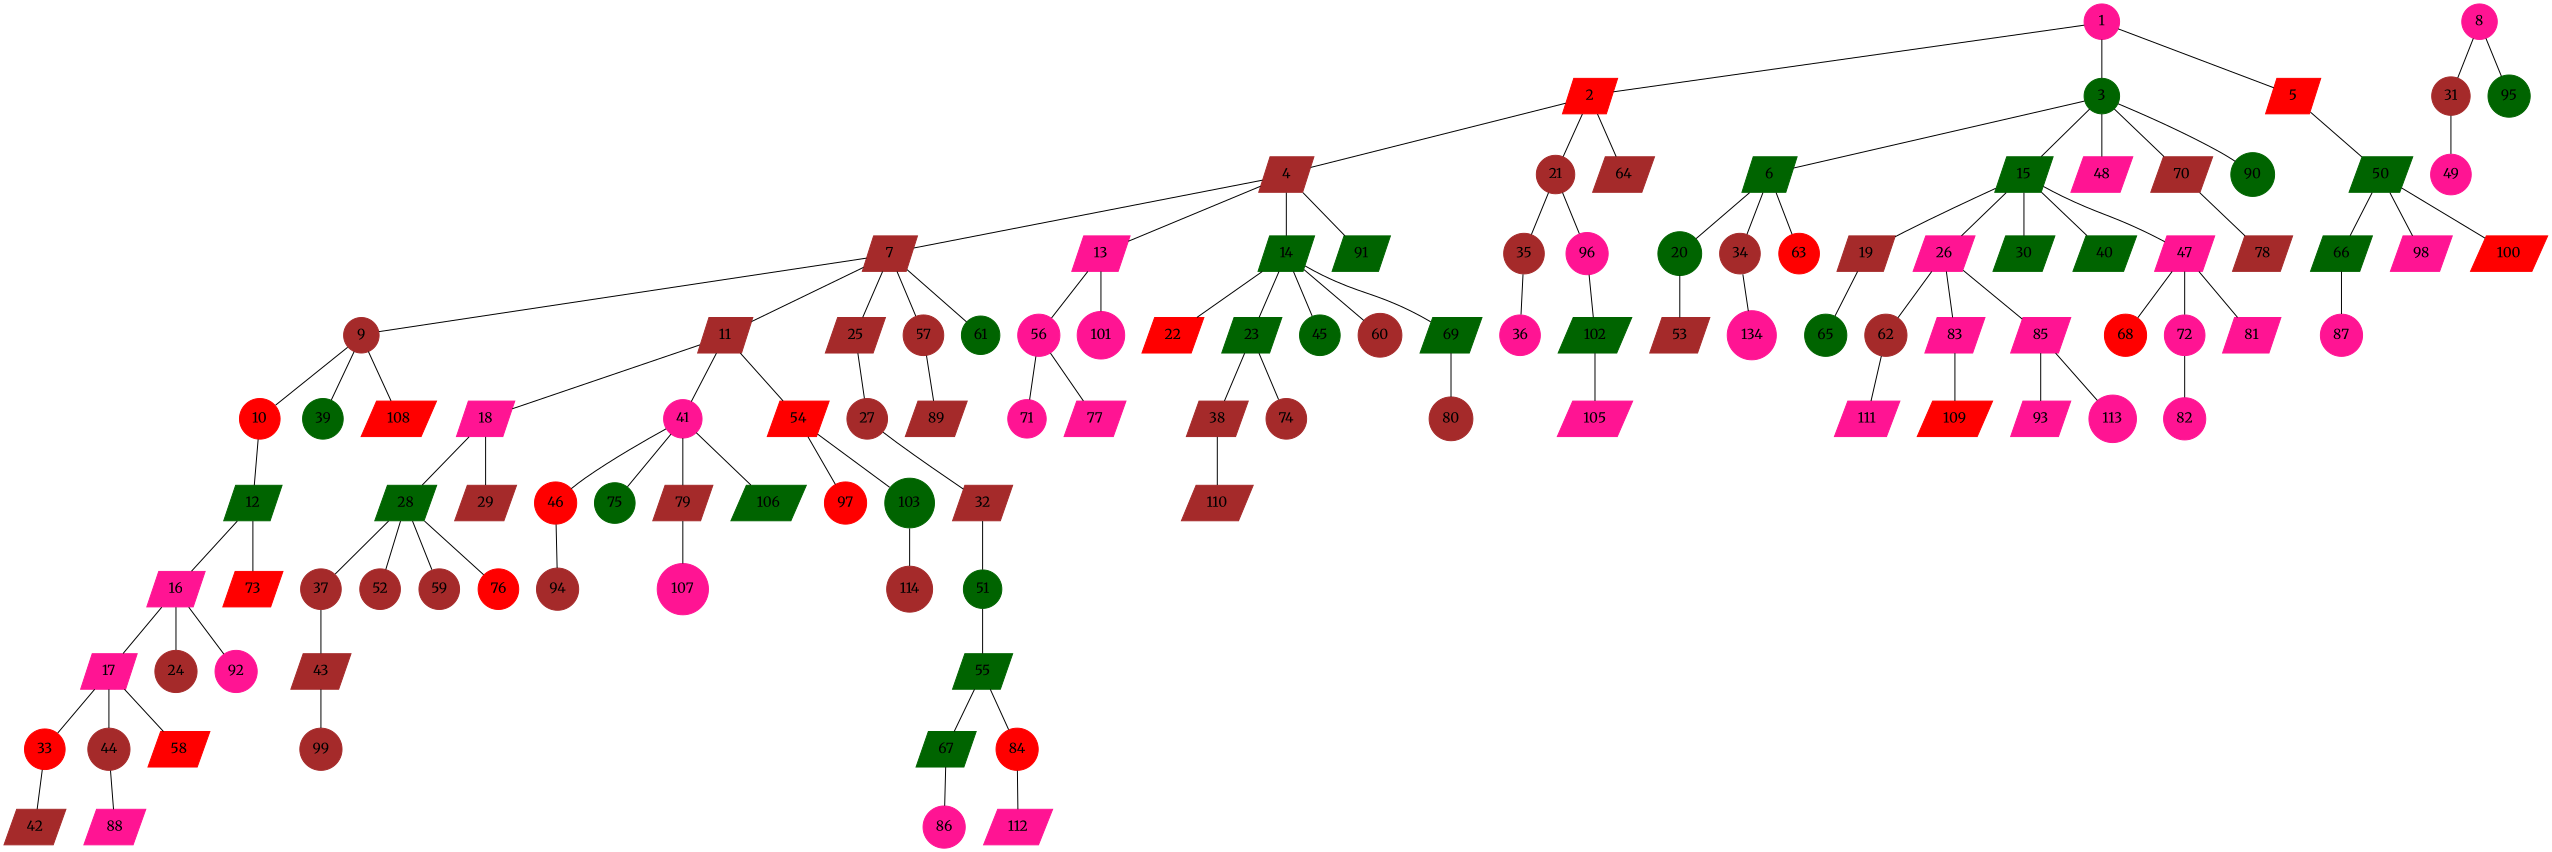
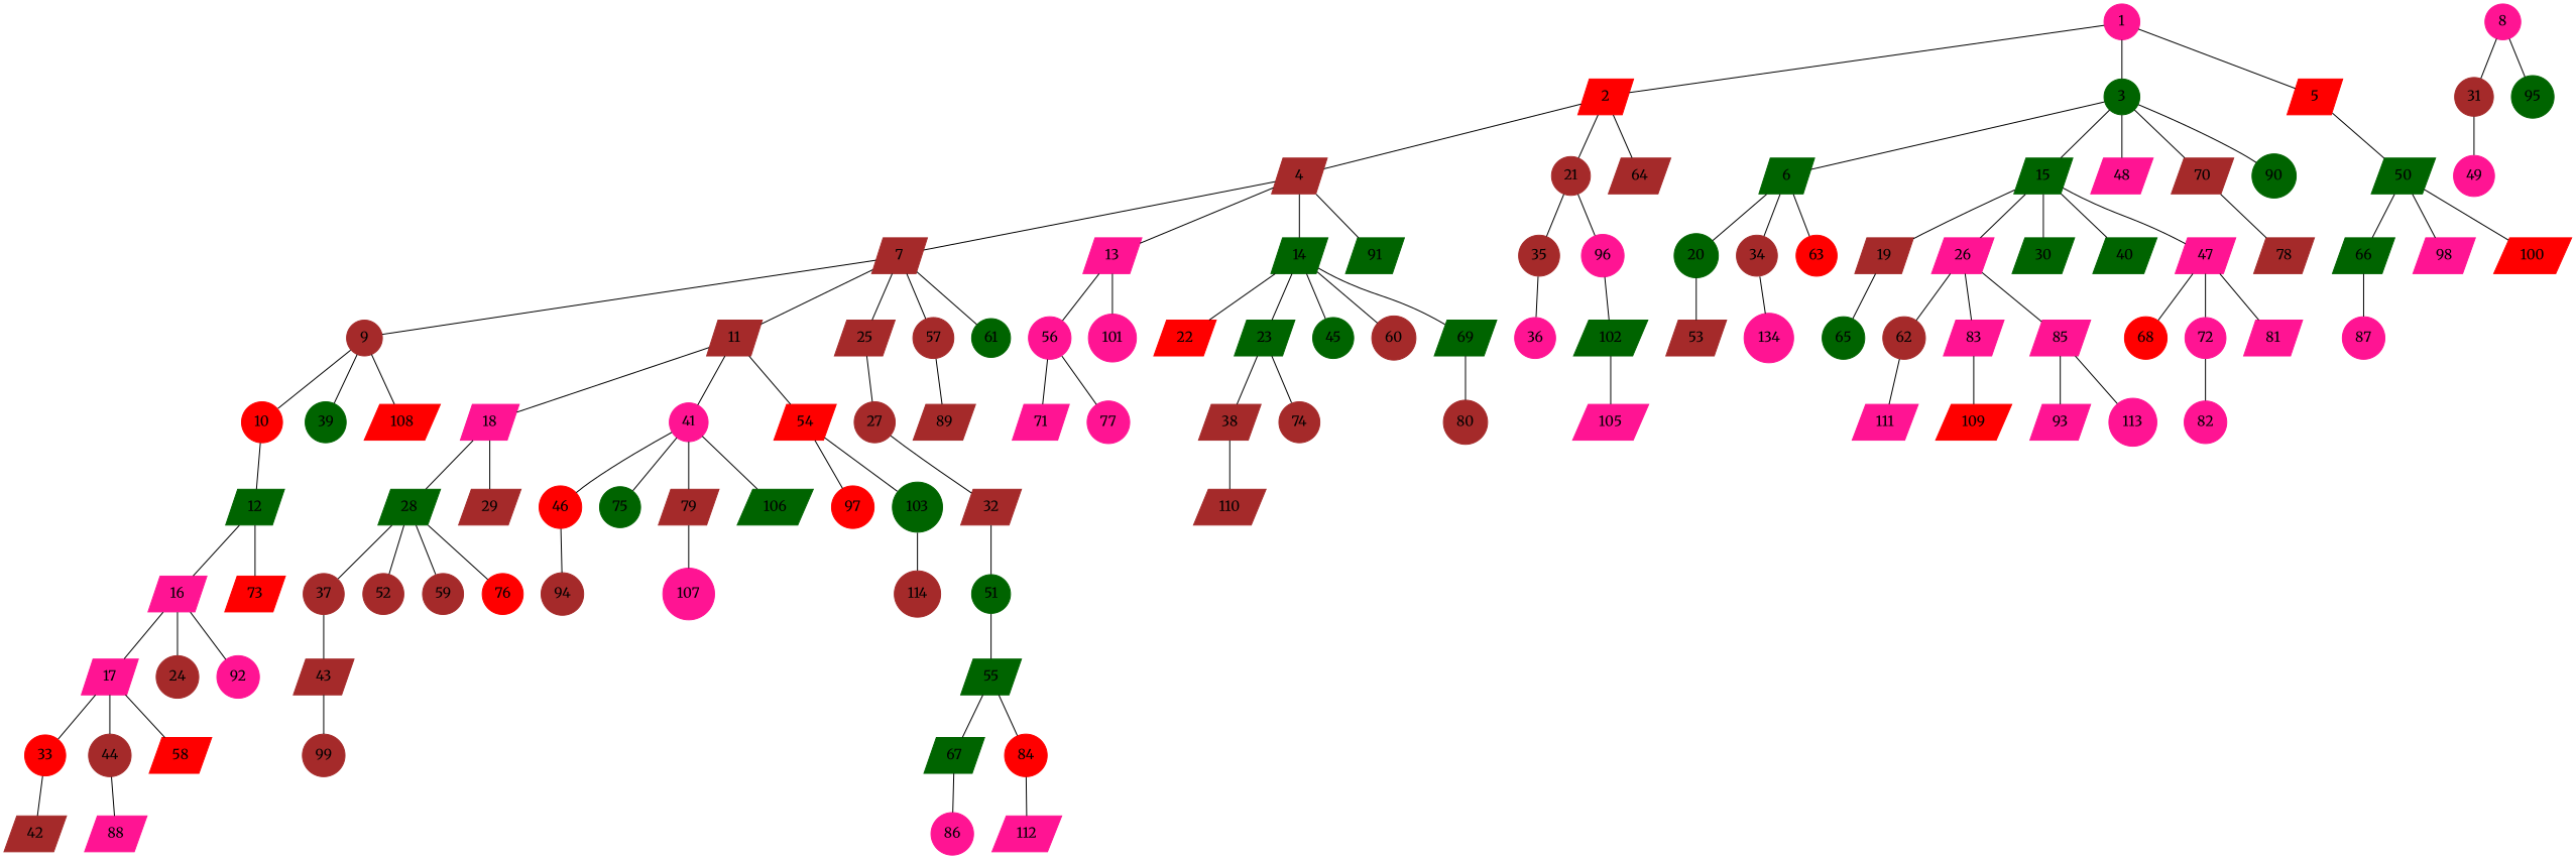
  graph {
    fontname=Merriweather
    node [color=brown fontname=Merriweather shape=parallelogram style=filled]
    edge [fontname=Merriweather]
    1 [color=deeppink shape=circle]
    2 [color=red]
    3 [color=darkgreen shape=circle]
    5 [color=red]
    4
    21 [shape=circle]
    64
    6 [color=darkgreen]
    15 [color=darkgreen]
    48 [color=deeppink]
    70
    90 [color=darkgreen shape=circle]
    50 [color=darkgreen]
    8 [color=deeppink shape=circle]
    31 [shape=circle]
    95 [color=darkgreen shape=circle]
    7
    13 [color=deeppink]
    14 [color=darkgreen]
    91 [color=darkgreen]
    35 [shape=circle]
    96 [color=deeppink shape=circle]
    20 [color=darkgreen shape=circle]
    34 [shape=circle]
    63 [color=red shape=circle]
    19
    26 [color=deeppink]
    30 [color=darkgreen]
    40 [color=darkgreen]
    47 [color=deeppink]
    78
    9 [shape=circle]
    11
    25
    57 [shape=circle]
    61 [color=darkgreen shape=circle]
    56 [color=deeppink shape=circle]
    101 [color=deeppink shape=circle]
    22 [color=red]
    23 [color=darkgreen]
    45 [color=darkgreen shape=circle]
    60 [shape=circle]
    69 [color=darkgreen]
    66 [color=darkgreen]
    98 [color=deeppink]
    100 [color=red]
    53
    n48 [color=deeppink label=134 shape=circle]
    10 [color=red shape=circle]
    39 [color=darkgreen shape=circle]
    108 [color=red]
    18 [color=deeppink]
    41 [color=deeppink shape=circle]
    54 [color=red]
    27 [shape=circle]
    89
    49 [color=deeppink shape=circle]
    12 [color=darkgreen]
    16 [color=deeppink]
    73 [color=red]
    28 [color=darkgreen]
    29
    46 [color=red shape=circle]
    75 [color=darkgreen shape=circle]
    79
    106 [color=darkgreen]
    97 [color=red shape=circle]
    103 [color=darkgreen shape=circle]
    17 [color=deeppink]
    24 [shape=circle]
    92 [color=deeppink shape=circle]
-   71 [color=deeppink shape=circle]
-   77 [color=deeppink]
+   71 [color=deeppink]
+   77 [color=deeppink shape=circle]
    38
    74 [shape=circle]
    80 [shape=circle]
    65 [color=darkgreen shape=circle]
    62 [shape=circle]
    83 [color=deeppink]
    85 [color=deeppink]
    68 [color=red shape=circle]
    72 [color=deeppink shape=circle]
    81 [color=deeppink]
    33 [color=red shape=circle]
    44 [shape=circle]
    58 [color=red]
    42
    88 [color=deeppink]
    37 [shape=circle]
    52 [shape=circle]
    59 [shape=circle]
    76 [color=red shape=circle]
    36 [color=deeppink shape=circle]
    102 [color=darkgreen]
    110
    32
    111 [color=deeppink]
    109 [color=red]
    93 [color=deeppink]
    113 [color=deeppink shape=circle]
    51 [color=darkgreen shape=circle]
    43
    55 [color=darkgreen]
    99 [shape=circle]
    94 [shape=circle]
    107 [color=deeppink shape=circle]
    82 [color=deeppink shape=circle]
    87 [color=deeppink shape=circle]
    67 [color=darkgreen]
    84 [color=red shape=circle]
    114 [shape=circle]
    86 [color=deeppink shape=circle]
    112 [color=deeppink]
    105 [color=deeppink]
    1 -- 2
    1 -- 3
    1 -- 5
    2 -- 4
    2 -- 21
    2 -- 64
    3 -- 6
    3 -- 15
    3 -- 48
    3 -- 70
    3 -- 90
    5 -- 50
    4 -- 7
    4 -- 13
    4 -- 14
    4 -- 91
    21 -- 35
    21 -- 96
    6 -- 20
    6 -- 34
    6 -- 63
    15 -- 19
    15 -- 26
    15 -- 30
    15 -- 40
    15 -- 47
    70 -- 78
    50 -- 66
    50 -- 98
    50 -- 100
    8 -- 31
    8 -- 95
    31 -- 49
    7 -- 9
    7 -- 11
    7 -- 25
    7 -- 57
    7 -- 61
    13 -- 56
    13 -- 101
    14 -- 22
    14 -- 23
    14 -- 45
    14 -- 60
    14 -- 69
    35 -- 36
    96 -- 102
    20 -- 53
    34 -- n48
    19 -- 65
    26 -- 62
    26 -- 83
    26 -- 85
    47 -- 68
    47 -- 72
    47 -- 81
    9 -- 10
    9 -- 39
    9 -- 108
    11 -- 18
    11 -- 41
    11 -- 54
    25 -- 27
    57 -- 89
    56 -- 71
    56 -- 77
    23 -- 38
    23 -- 74
    69 -- 80
    66 -- 87
    10 -- 12
    18 -- 28
    18 -- 29
    41 -- 46
    41 -- 75
    41 -- 79
    41 -- 106
    54 -- 97
    54 -- 103
    27 -- 32
    12 -- 16
    12 -- 73
    16 -- 17
    16 -- 24
    16 -- 92
    28 -- 37
    28 -- 52
    28 -- 59
    28 -- 76
    46 -- 94
    79 -- 107
    103 -- 114
    17 -- 33
    17 -- 44
    17 -- 58
    38 -- 110
    62 -- 111
    83 -- 109
    85 -- 93
    85 -- 113
    72 -- 82
    33 -- 42
    44 -- 88
    37 -- 43
    102 -- 105
    32 -- 51
    51 -- 55
    43 -- 99
    55 -- 67
    55 -- 84
    67 -- 86
    84 -- 112
  }
